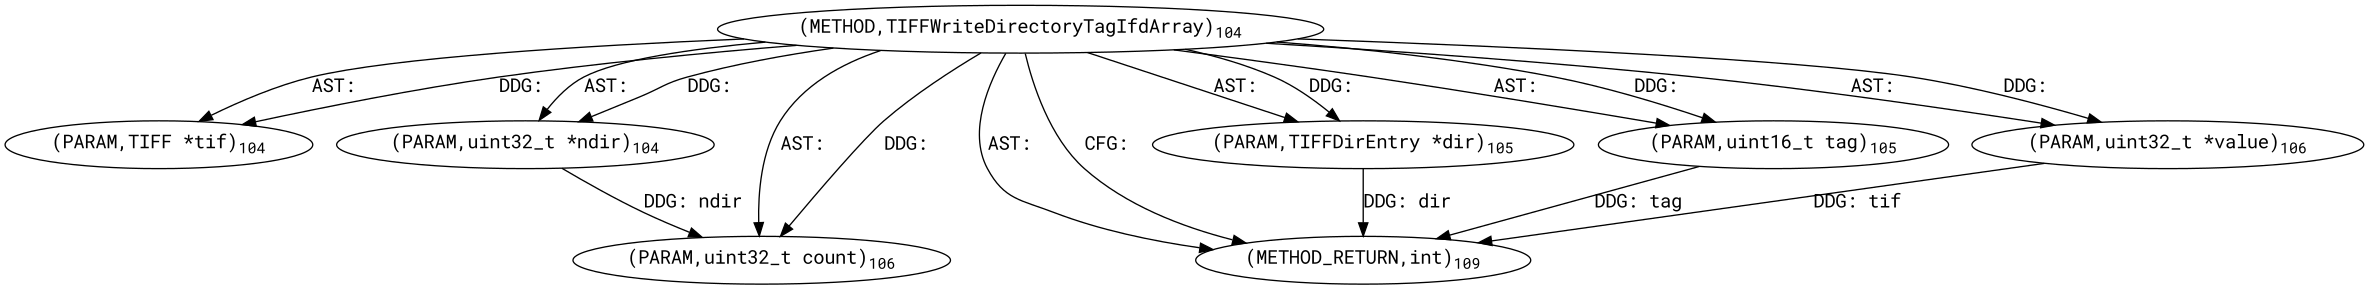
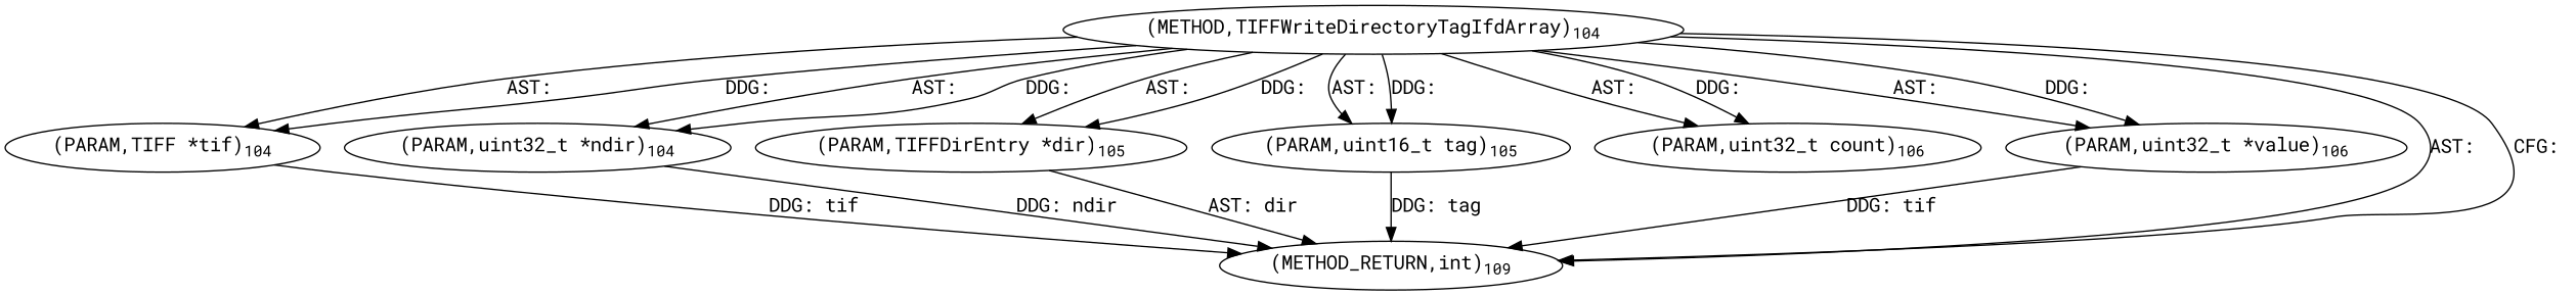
  digraph {
    fontname="Roboto Mono"
    node [fontname="Roboto Mono"]
    edge [fontname="Roboto Mono"]
    n1 [label=<(METHOD,TIFFWriteDirectoryTagIfdArray)<SUB>104</SUB>>]
    n2 [label=<(PARAM,TIFF *tif)<SUB>104</SUB>>]
    n3 [label=<(PARAM,uint32_t *ndir)<SUB>104</SUB>>]
    n4 [label=<(PARAM,TIFFDirEntry *dir)<SUB>105</SUB>>]
    n5 [label=<(PARAM,uint16_t tag)<SUB>105</SUB>>]
    n6 [label=<(PARAM,uint32_t count)<SUB>106</SUB>>]
    n7 [label=<(PARAM,uint32_t *value)<SUB>106</SUB>>]
    n8 [label=<(METHOD_RETURN,int)<SUB>109</SUB>>]
    n1 -> n2 [label="AST: "]
    n1 -> n2 [label="DDG: "]
    n1 -> n3 [label="AST: "]
    n1 -> n3 [label="DDG: "]
    n1 -> n4 [label="AST: "]
    n1 -> n4 [label="DDG: "]
    n1 -> n5 [label="AST: "]
    n1 -> n5 [label="DDG: "]
    n1 -> n6 [label="AST: "]
    n1 -> n6 [label="DDG: "]
    n1 -> n7 [label="AST: "]
    n1 -> n7 [label="DDG: "]
    n1 -> n8 [label="AST: "]
    n1 -> n8 [label="CFG: "]
-   n3 -> n6 [label="DDG: ndir"]
-   n4 -> n8 [label="DDG: dir"]
+   n2 -> n8 [label="DDG: tif"]
+   n3 -> n8 [label="DDG: ndir"]
+   n4 -> n8 [label="AST: dir"]
    n5 -> n8 [label="DDG: tag"]
    n7 -> n8 [label="DDG: tif"]
  }
